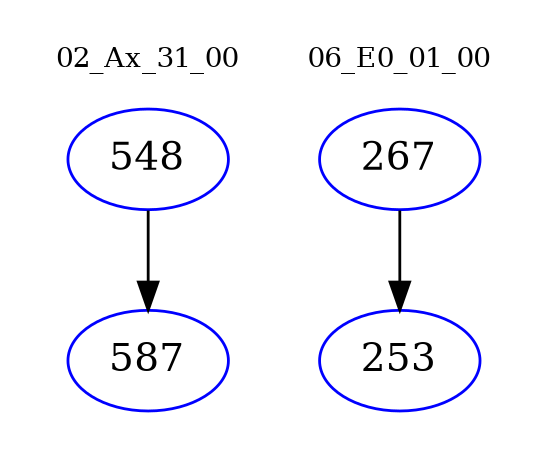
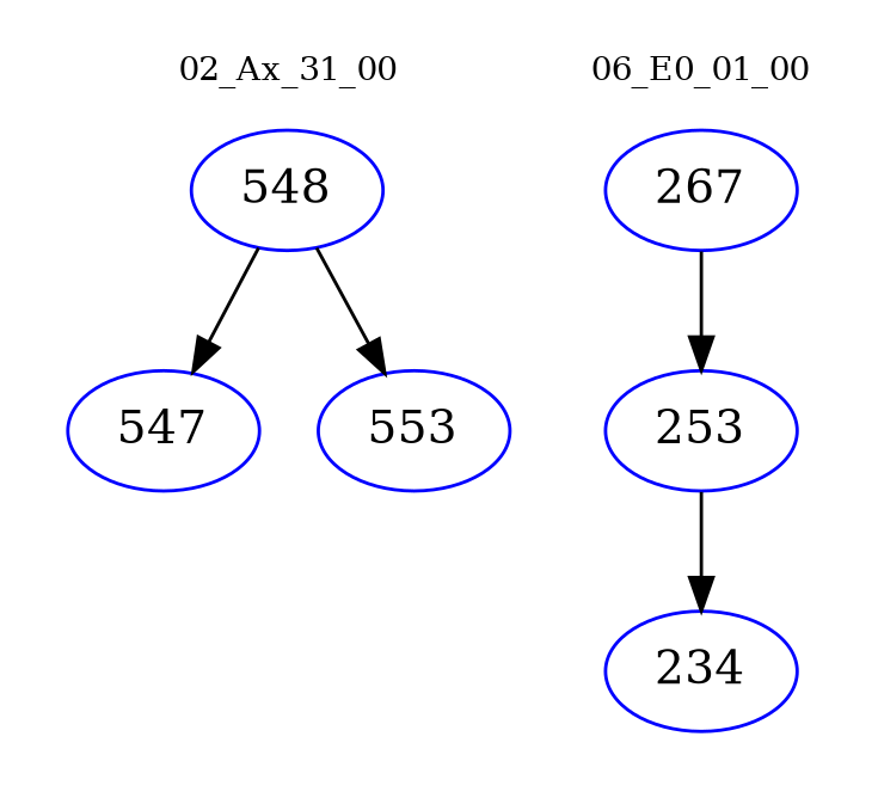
  digraph {
    node [color=blue]
    edge [color=black]
    n1 [label=548]
-   n2 [label=587]
+   n2 [label=547]
+   n3 [label=553]
    n4 [label=253]
+   n5 [label=234]
    n6 [label=267]
    subgraph cluster_1 {
      color=white
      fontsize=10
      label="02_Ax_31_00"
      n1
      n2
+     n3
    }
    subgraph cluster_2 {
      color=white
      fontsize=10
      label="06_E0_01_00"
      n4
+     n5
      n6
    }
    n1 -> n2
+   n1 -> n3
+   n4 -> n5
    n6 -> n4
  }
